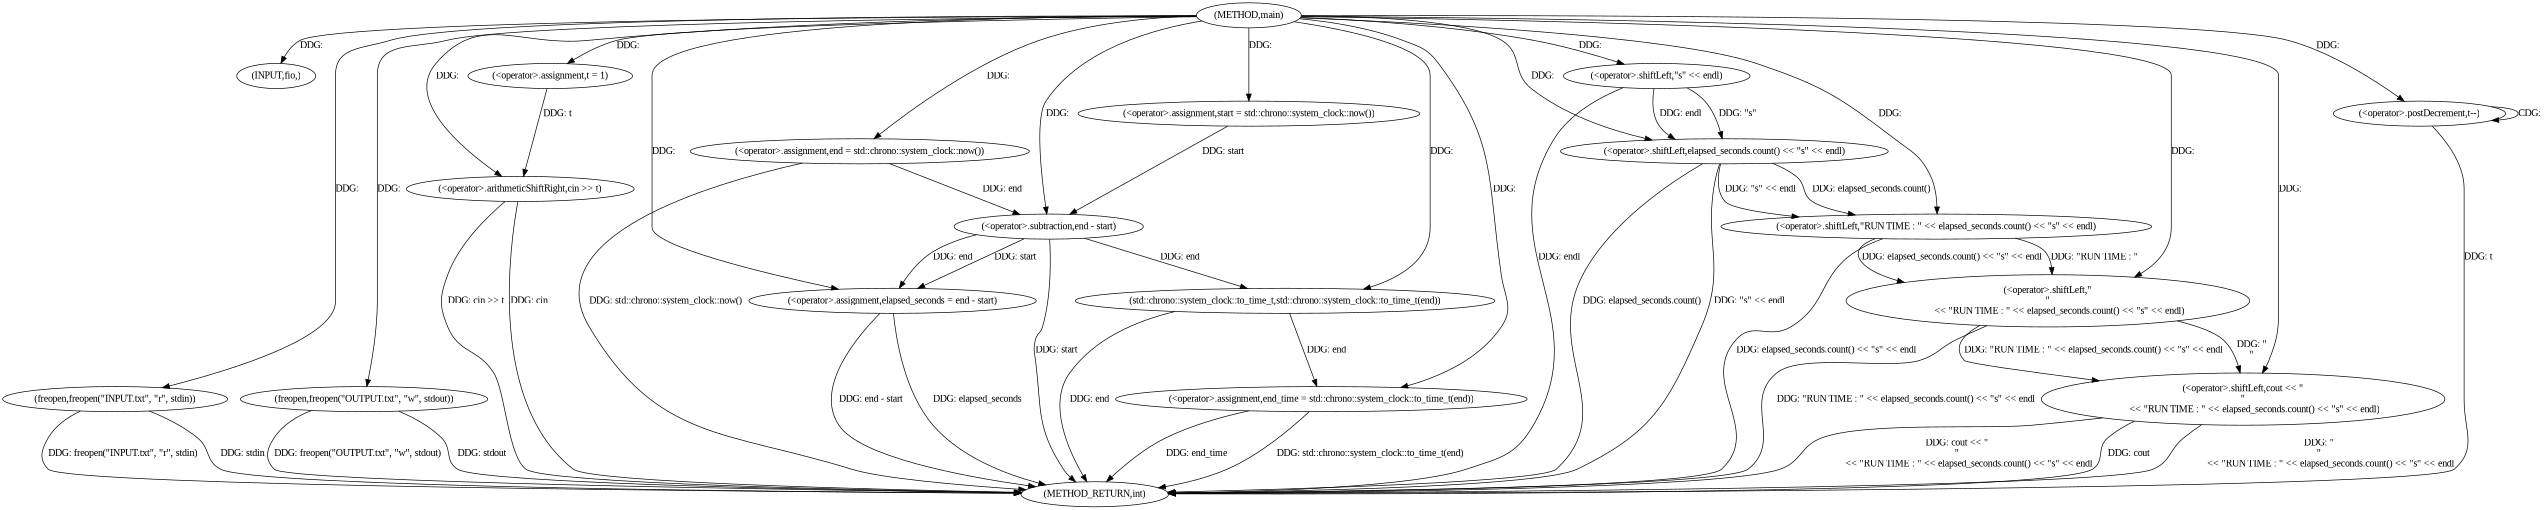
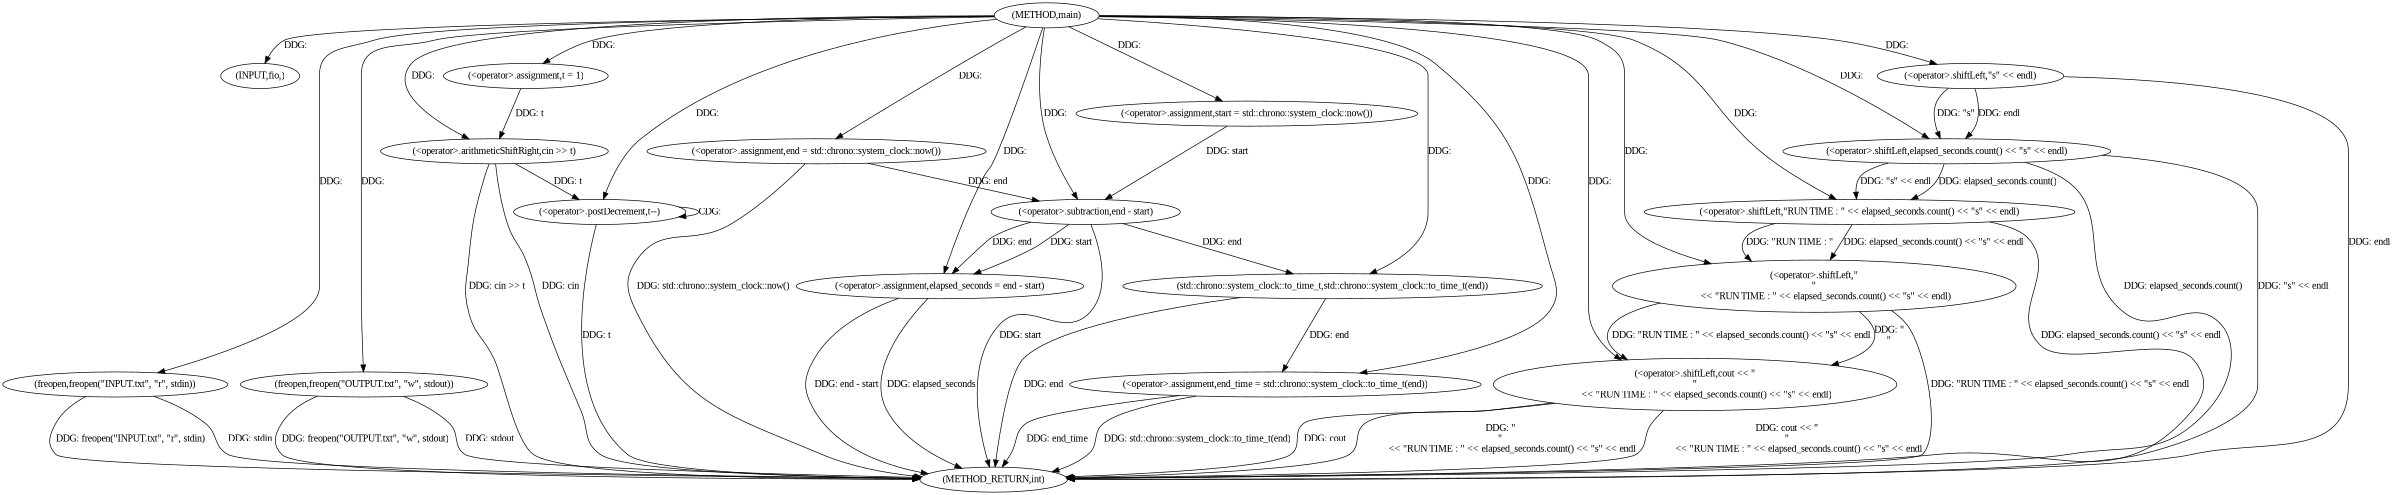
  digraph {
    fontname="Liberation Serif"
    node [fontname="Liberation Serif"]
    edge [fontname="Liberation Serif"]
    n1 [label="(METHOD,main)"]
    n2 [label="(INPUT,fio,)"]
    n3 [label="(freopen,freopen(\"INPUT.txt\", \"r\", stdin))"]
    n4 [label="(freopen,freopen(\"OUTPUT.txt\", \"w\", stdout))"]
    n5 [label="(<operator>.assignment,start = std::chrono::system_clock::now())"]
    n6 [label="(<operator>.assignment,t = 1)"]
    n7 [label="(<operator>.arithmeticShiftRight,cin >> t)"]
    n8 [label="(<operator>.assignment,end = std::chrono::system_clock::now())"]
    n9 [label="(<operator>.assignment,elapsed_seconds = end - start)"]
    n10 [label="(<operator>.assignment,end_time = std::chrono::system_clock::to_time_t(end))"]
    n11 [label="(<operator>.shiftLeft,cout << \"\n\"\n         << \"RUN TIME : \" << elapsed_seconds.count() << \"s\" << endl)"]
    n12 [label="(<operator>.postDecrement,t--)"]
    n13 [label="(<operator>.subtraction,end - start)"]
    n14 [label="(std::chrono::system_clock::to_time_t,std::chrono::system_clock::to_time_t(end))"]
    n15 [label="(<operator>.shiftLeft,\"\n\"\n         << \"RUN TIME : \" << elapsed_seconds.count() << \"s\" << endl)"]
    n16 [label="(<operator>.shiftLeft,\"RUN TIME : \" << elapsed_seconds.count() << \"s\" << endl)"]
    n17 [label="(<operator>.shiftLeft,elapsed_seconds.count() << \"s\" << endl)"]
    n18 [label="(<operator>.shiftLeft,\"s\" << endl)"]
    n19 [label="(METHOD_RETURN,int)"]
    n1 -> n2 [label="DDG: "]
    n1 -> n3 [label="DDG: "]
    n1 -> n4 [label="DDG: "]
    n1 -> n5 [label="DDG: "]
    n1 -> n6 [label="DDG: "]
    n1 -> n7 [label="DDG: "]
    n1 -> n8 [label="DDG: "]
    n1 -> n9 [label="DDG: "]
    n1 -> n10 [label="DDG: "]
    n1 -> n11 [label="DDG: "]
    n1 -> n12 [label="DDG: "]
    n1 -> n13 [label="DDG: "]
    n1 -> n14 [label="DDG: "]
    n1 -> n15 [label="DDG: "]
    n1 -> n16 [label="DDG: "]
    n1 -> n17 [label="DDG: "]
    n1 -> n18 [label="DDG: "]
    n3 -> n19 [label="DDG: freopen(\"INPUT.txt\", \"r\", stdin)"]
    n3 -> n19 [label="DDG: stdin"]
    n4 -> n19 [label="DDG: freopen(\"OUTPUT.txt\", \"w\", stdout)"]
    n4 -> n19 [label="DDG: stdout"]
    n5 -> n13 [label="DDG: start"]
    n6 -> n7 [label="DDG: t"]
+   n7 -> n12 [label="DDG: t"]
    n7 -> n19 [label="DDG: cin >> t"]
    n7 -> n19 [label="DDG: cin"]
    n8 -> n13 [label="DDG: end"]
    n8 -> n19 [label="DDG: std::chrono::system_clock::now()"]
    n9 -> n19 [label="DDG: elapsed_seconds"]
    n9 -> n19 [label="DDG: end - start"]
    n10 -> n19 [label="DDG: end_time"]
    n10 -> n19 [label="DDG: std::chrono::system_clock::to_time_t(end)"]
    n11 -> n19 [label="DDG: \"\n\"\n         << \"RUN TIME : \" << elapsed_seconds.count() << \"s\" << endl"]
    n11 -> n19 [label="DDG: cout << \"\n\"\n         << \"RUN TIME : \" << elapsed_seconds.count() << \"s\" << endl"]
    n11 -> n19 [label="DDG: cout"]
    n12 -> n12 [label="CDG: "]
    n12 -> n19 [label="DDG: t"]
    n13 -> n9 [label="DDG: start"]
    n13 -> n9 [label="DDG: end"]
    n13 -> n14 [label="DDG: end"]
    n13 -> n19 [label="DDG: start"]
    n14 -> n10 [label="DDG: end"]
    n14 -> n19 [label="DDG: end"]
    n15 -> n11 [label="DDG: \"RUN TIME : \" << elapsed_seconds.count() << \"s\" << endl"]
    n15 -> n11 [label="DDG: \"\n\""]
    n15 -> n19 [label="DDG: \"RUN TIME : \" << elapsed_seconds.count() << \"s\" << endl"]
    n16 -> n15 [label="DDG: \"RUN TIME : \""]
    n16 -> n15 [label="DDG: elapsed_seconds.count() << \"s\" << endl"]
    n16 -> n19 [label="DDG: elapsed_seconds.count() << \"s\" << endl"]
    n17 -> n16 [label="DDG: \"s\" << endl"]
    n17 -> n16 [label="DDG: elapsed_seconds.count()"]
    n17 -> n19 [label="DDG: elapsed_seconds.count()"]
    n17 -> n19 [label="DDG: \"s\" << endl"]
    n18 -> n17 [label="DDG: \"s\""]
    n18 -> n17 [label="DDG: endl"]
    n18 -> n19 [label="DDG: endl"]
  }
